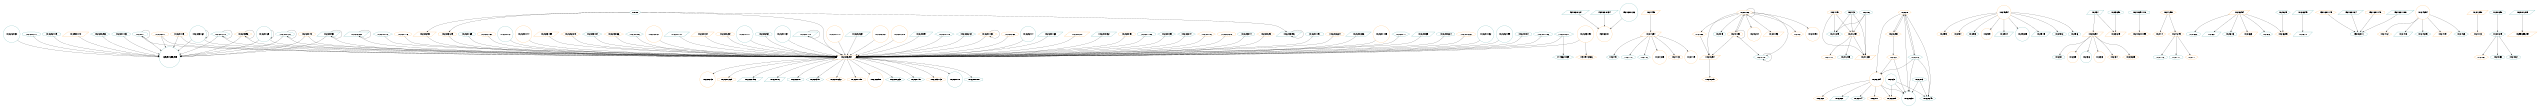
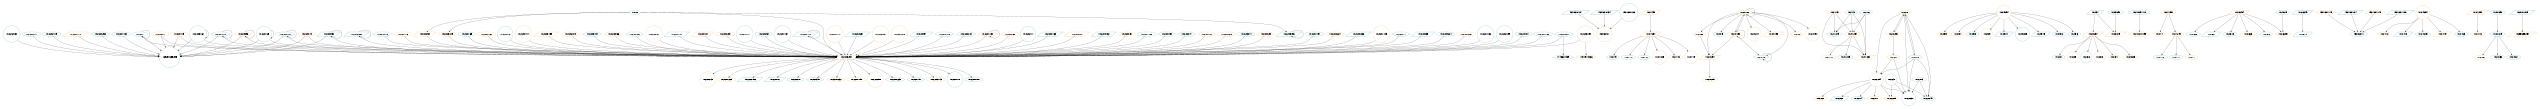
  digraph {
    node [color=teal shape=octagon]
    "10.2.202.222" [shape=parallelogram]
    "10.2.203.254" [color=darkorange shape=parallelogram]
    "10.2.202.13" [color=darkorange shape=circle]
    "10.2.201.229" [color=darkorange]
    "10.2.202.156" [shape=parallelogram]
    "10.2.201.6" [shape=parallelogram]
    "10.2.202.87"
    "10.2.203.51" [shape=hexagon]
    "10.2.201.232" [color=darkorange shape=hexagon]
    "10.2.201.198" [color=darkorange]
    "10.2.202.58" [color=darkorange shape=circle]
    "10.2.200.223" [shape=hexagon]
    "10.2.201.51" [shape=hexagon]
    "10.2.203.173" [color=darkorange]
    "10.2.201.78" [shape=circle]
    "10.2.200.188"
    "192.168.0.127" [shape=parallelogram]
    "192.168.0.1" [color=darkorange shape=circle]
    "10.2.200.53" [shape=parallelogram]
    "169.254.255.255" [shape=circle]
    "10.2.7.254" [color=darkorange shape=parallelogram]
    "10.2.7.5" [shape=hexagon]
    "10.2.7.10"
    "10.2.7.6" [shape=hexagon]
    "10.2.7.205" [color=darkorange shape=circle]
    "10.2.7.13" [color=darkorange]
    "10.2.7.19" [color=darkorange shape=circle]
    "10.2.200.112" [shape=hexagon]
    "10.2.0.182" [color=darkorange shape=hexagon]
    "10.2.0.254" [color=darkorange shape=parallelogram]
    "10.2.0.185" [color=darkorange]
    "10.2.0.5"
    "10.2.0.187" [shape=hexagon]
    "10.2.0.204" [color=darkorange shape=circle]
    "10.2.0.193" [color=darkorange shape=parallelogram]
    "10.2.0.68" [color=darkorange shape=hexagon]
    "10.2.0.2" [color=darkorange shape=hexagon]
    "10.2.0.190" [color=darkorange shape=circle]
    "10.2.0.205" [color=darkorange shape=hexagon]
    "10.2.201.1"
    "10.2.1.254" [color=darkorange]
    "10.2.1.10" [color=darkorange]
    "10.2.1.205"
    "10.2.1.230" [color=darkorange shape=parallelogram]
    "10.2.201.76" [color=darkorange]
    "10.2.2.3" [shape=circle]
    "10.2.2.230" [shape=circle]
    "10.2.2.249" [shape=hexagon]
    "10.2.2.205" [color=darkorange shape=hexagon]
    "10.2.1.3" [shape=hexagon]
    "10.2.1.249" [shape=hexagon]
    "10.2.2.254" [color=darkorange shape=circle]
    "10.2.2.21" [color=darkorange shape=hexagon]
    "10.2.2.20" [shape=parallelogram]
    "10.2.2.14" [shape=hexagon]
    "10.2.2.11" [color=darkorange]
    "10.2.202.98" [color=darkorange shape=parallelogram]
    "10.2.5.254" [color=darkorange shape=circle]
    "10.2.5.5" [color=darkorange]
    "10.2.5.4" [color=darkorange]
    "10.2.5.3" [shape=hexagon]
    "10.2.5.9" [color=darkorange shape=circle]
    "10.2.5.14" [shape=parallelogram]
    "10.2.5.205" [shape=circle]
    "10.2.5.15" [shape=parallelogram]
    "10.2.5.12"
    "10.2.5.6"
    "10.2.202.11" [color=darkorange]
    "10.2.2.8" [color=darkorange shape=hexagon]
    "10.2.2.12" [shape=hexagon]
    "10.2.2.250" [color=darkorange shape=hexagon]
    "10.2.2.2" [color=darkorange shape=hexagon]
    "10.2.201.65"
    "10.2.201.15" [color=darkorange]
    "10.2.203.162" [shape=circle]
    "10.2.202.160" [color=darkorange]
    "10.2.201.210" [shape=hexagon]
    "10.2.200.12" [shape=circle]
    "10.2.200.174" [color=darkorange shape=circle]
    "10.2.203.159" [color=darkorange shape=parallelogram]
    "10.2.202.240" [color=darkorange shape=hexagon]
    "10.2.203.184" [shape=hexagon]
    "192.168.0.134" [shape=parallelogram]
    "10.2.203.166" [color=darkorange shape=hexagon]
    "10.2.203.196" [shape=parallelogram]
    "10.2.3.254" [color=darkorange shape=parallelogram]
    "10.2.3.1"
    "10.2.3.5" [color=darkorange shape=circle]
    "10.2.3.6" [shape=circle]
    "10.2.3.3" [color=darkorange shape=circle]
    "10.2.3.4" [color=darkorange shape=hexagon]
    "10.2.3.205" [color=darkorange shape=hexagon]
    "10.2.201.86" [shape=hexagon]
    "10.2.202.127" [color=darkorange shape=circle]
    "10.2.201.107" [shape=parallelogram]
    "10.210.210.199" [color=darkorange shape=hexagon]
    "10.210.251.110"
    "10.2.7.250" [color=darkorange shape=hexagon]
    "10.2.7.4" [color=darkorange shape=hexagon]
    "10.2.7.249" [color=darkorange shape=hexagon]
    "10.2.7.12"
    "10.2.7.17"
    "10.2.7.7" [color=darkorange shape=hexagon]
    "10.2.6.254" [color=darkorange shape=parallelogram]
    "10.2.6.22"
    "10.2.6.21" [shape=parallelogram]
    "10.2.6.13"
    "10.2.6.23" [color=darkorange shape=parallelogram]
    "10.2.6.205" [color=darkorange shape=hexagon]
    "10.2.6.6" [shape=hexagon]
    "10.2.201.34" [color=darkorange shape=parallelogram]
    "10.2.200.237" [color=darkorange]
    "10.2.2.13"
    "10.2.6.249" [shape=parallelogram]
    "10.2.6.10" [shape=parallelogram]
    "192.168.1.175" [color=darkorange shape=hexagon]
    "192.168.1.1"
    "10.2.203.96" [color=darkorange shape=hexagon]
    "10.2.201.117" [shape=circle]
    "10.2.202.92"
    "10.2.201.137" [shape=circle]
    "10.2.200.110" [shape=parallelogram]
    "10.2.3.7" [shape=parallelogram]
    "10.2.3.249" [color=darkorange shape=parallelogram]
    "10.2.1.6"
-   "10.2.200.170" [color=darkorange shape=parallelogram label="10.2.500.170"]
+   "10.2.200.170" [color=darkorange shape=parallelogram]
    "10.2.1.15" [color=darkorange]
    "10.2.4.254" [color=darkorange shape=circle]
    "10.2.4.12" [color=darkorange shape=hexagon]
    "10.2.4.18" [shape=parallelogram]
    "10.2.4.205" [shape=hexagon]
    "10.2.4.19" [color=darkorange shape=parallelogram]
    "10.2.4.23" [shape=hexagon]
    "0.0.0.0" [shape=hexagon]
    "10.2.203.129" [color=darkorange]
    "192.168.1.64" [shape=parallelogram]
    "10.2.200.217" [shape=hexagon]
    "174.36.210.39" [shape=hexagon]
    "10.2.201.170" [color=darkorange shape=circle]
    "10.2.200.252" [shape=hexagon]
    "10.2.202.237" [shape=parallelogram]
    "10.2.1.250" [color=darkorange shape=parallelogram]
    "10.2.1.13" [color=darkorange]
    "10.2.202.227" [color=darkorange shape=circle]
    "10.2.200.218" [color=darkorange shape=circle]
    "10.2.200.97" [shape=parallelogram]
    "10.2.201.103"
    "10.2.200.118" [shape=hexagon]
    "192.168.0.126" [shape=circle]
    "10.2.202.242" [shape=hexagon]
    "10.2.201.130" [color=darkorange shape=hexagon]
    "10.2.202.68" [color=darkorange]
    "10.2.202.14" [shape=circle]
    "10.2.201.25" [shape=circle]
    "10.2.202.130" [shape=circle]
    "10.2.200.163" [shape=parallelogram]
    "10.2.203.190" [color=darkorange shape=circle]
    "173.194.42.66" [color=darkorange shape=hexagon]
    "10.2.200.207" [color=darkorange shape=parallelogram]
    "10.2.200.120"
    "10.2.200.132" [shape=parallelogram]
    "10.2.200.51" [color=darkorange]
    "10.2.201.188"
    "10.2.0.249" [shape=hexagon]
    "10.2.0.67" [color=darkorange shape=hexagon]
    "10.2.0.65"
    "10.2.0.64"
    "10.2.201.39" [shape=hexagon]
    "10.2.202.47" [shape=hexagon]
    "10.2.200.40" [color=darkorange]
    "10.2.201.16" [color=darkorange shape=hexagon]
    "10.2.6.15" [shape=hexagon]
    "192.168.1.140" [color=darkorange]
    "10.2.0.250"
    "10.2.202.218" [color=darkorange]
    "10.2.203.44"
    "10.2.200.25" [color=darkorange shape=hexagon]
    "10.2.201.191"
    "10.2.202.224" [color=darkorange]
    "10.2.200.236" [shape=parallelogram]
    "10.2.200.211"
    "10.2.201.105" [color=darkorange shape=circle]
    "10.2.3.250"
    "192.168.1.188" [shape=parallelogram]
    "10.2.200.77" [shape=hexagon]
    "10.2.202.119"
    "10.2.200.35" [shape=parallelogram]
    "10.2.200.224"
    "10.200.1.205" [shape=parallelogram]
    "10.255.255.254" [color=darkorange shape=parallelogram]
    "10.2.201.222" [color=darkorange]
    "10.2.201.132" [shape=circle]
    "10.2.202.199" [shape=circle]
    "10.2.7.55" [color=darkorange shape=parallelogram]
    "10.2.201.84"
    "10.2.201.186"
    "10.2.202.222" -> "10.2.202.222"
    "10.2.202.222" -> "10.2.203.254"
    "10.2.203.254" -> "10.2.202.13"
    "10.2.203.254" -> "10.2.201.229"
    "10.2.203.254" -> "10.2.202.156"
    "10.2.203.254" -> "10.2.201.6"
    "10.2.203.254" -> "10.2.202.87"
    "10.2.203.254" -> "10.2.203.51"
    "10.2.203.254" -> "10.2.201.232"
    "10.2.203.254" -> "10.2.201.198"
    "10.2.203.254" -> "10.2.202.58"
    "10.2.203.254" -> "10.2.200.223"
    "10.2.203.254" -> "10.2.201.51"
    "10.2.203.254" -> "10.2.203.173"
    "10.2.203.254" -> "10.2.201.78"
    "10.2.203.254" -> "10.2.200.188"
    "192.168.0.127" -> "192.168.0.1"
    "10.2.200.53" -> "10.2.203.254"
    "10.2.200.53" -> "10.2.200.53"
    "10.2.200.53" -> "169.254.255.255"
    "10.2.7.254" -> "10.2.7.5"
    "10.2.7.254" -> "10.2.7.10"
    "10.2.7.254" -> "10.2.7.6"
    "10.2.7.254" -> "10.2.7.205"
    "10.2.7.254" -> "10.2.7.13"
    "10.2.7.254" -> "10.2.7.19"
    "10.2.200.112" -> "10.2.203.254"
    "10.2.0.182" -> "10.2.0.182"
    "10.2.0.182" -> "10.2.0.254"
    "10.2.0.182" -> "10.2.0.185"
    "10.2.0.182" -> "10.2.0.5"
    "10.2.0.182" -> "10.2.0.187"
    "10.2.0.182" -> "10.2.0.204"
    "10.2.0.182" -> "10.2.0.193"
    "10.2.0.182" -> "10.2.0.68"
    "10.2.0.182" -> "10.2.0.2"
    "10.2.0.182" -> "10.2.0.190"
    "10.2.0.254" -> "10.2.0.205"
    "10.2.0.185" -> "10.2.0.182"
    "10.2.0.185" -> "10.2.0.254"
    "10.2.0.185" -> "10.2.0.185"
    "10.2.0.185" -> "10.2.0.187"
    "10.2.0.187" -> "10.2.0.187"
    "10.2.0.68" -> "10.2.0.254"
    "10.2.201.1" -> "10.2.203.254"
    "10.2.201.1" -> "169.254.255.255"
    "10.2.201.1" -> "10.2.201.1"
    "10.2.1.254" -> "10.2.1.10"
    "10.2.1.254" -> "10.2.1.205"
    "10.2.1.254" -> "10.2.1.230"
    "10.2.201.76" -> "10.2.203.254"
    "10.2.2.3" -> "10.2.2.230"
    "10.2.2.3" -> "10.2.2.249"
    "10.2.2.3" -> "10.2.2.205"
    "10.2.1.3" -> "10.2.1.254"
    "10.2.1.3" -> "10.2.1.230"
    "10.2.1.3" -> "10.2.1.249"
    "10.2.2.254" -> "10.2.2.230"
    "10.2.2.254" -> "10.2.2.205"
    "10.2.2.254" -> "10.2.2.21"
    "10.2.2.254" -> "10.2.2.20"
    "10.2.2.254" -> "10.2.2.14"
    "10.2.2.254" -> "10.2.2.11"
    "10.2.202.98" -> "10.2.203.254"
    "10.2.5.254" -> "10.2.5.5"
    "10.2.5.254" -> "10.2.5.4"
    "10.2.5.254" -> "10.2.5.3"
    "10.2.5.254" -> "10.2.5.9"
    "10.2.5.254" -> "10.2.5.14"
    "10.2.5.254" -> "10.2.5.205"
    "10.2.5.254" -> "10.2.5.15"
    "10.2.5.254" -> "10.2.5.12"
    "10.2.5.254" -> "10.2.5.6"
    "10.2.202.11" -> "10.2.203.254"
    "10.2.202.11" -> "169.254.255.255"
    "10.2.2.8" -> "10.2.2.230"
    "10.2.2.8" -> "10.2.2.249"
    "10.2.2.8" -> "10.2.2.254"
    "10.2.2.8" -> "10.2.2.12"
    "10.2.2.8" -> "10.2.2.250"
    "10.2.2.12" -> "10.2.2.230"
    "10.2.2.12" -> "10.2.2.249"
    "10.2.2.12" -> "10.2.2.254"
    "10.2.2.12" -> "10.2.2.8"
    "10.2.2.250" -> "10.2.2.8"
    "10.2.2.250" -> "10.2.2.2"
    "10.2.2.2" -> "10.2.2.230"
    "10.2.2.2" -> "10.2.2.254"
    "10.2.201.65" -> "10.2.203.254"
    "10.2.201.15" -> "10.2.203.254"
    "10.2.201.15" -> "169.254.255.255"
    "10.2.203.162" -> "10.2.203.254"
    "10.2.203.162" -> "169.254.255.255"
    "10.2.203.162" -> "10.2.203.162"
    "10.2.202.160" -> "10.2.203.254"
    "10.2.201.210" -> "10.2.203.254"
    "10.2.201.210" -> "169.254.255.255"
    "10.2.201.210" -> "10.2.201.210"
    "10.2.200.12" -> "10.2.203.254"
    "10.2.200.174" -> "10.2.203.254"
    "10.2.203.159" -> "10.2.203.254"
    "10.2.202.240" -> "10.2.203.254"
    "10.2.203.184" -> "10.2.203.254"
    "192.168.0.134" -> "192.168.0.1"
    "10.2.203.166" -> "10.2.203.254"
    "10.2.203.196" -> "10.2.203.196"
    "10.2.3.254" -> "10.2.3.1"
    "10.2.3.254" -> "10.2.3.5"
    "10.2.3.254" -> "10.2.3.6"
    "10.2.3.254" -> "10.2.3.3"
    "10.2.3.254" -> "10.2.3.4"
    "10.2.3.254" -> "10.2.3.205"
    "10.2.201.86" -> "10.2.203.254"
    "10.2.202.127" -> "10.2.203.254"
    "10.2.201.107" -> "10.2.203.254"
    "10.210.251.110" -> "10.210.210.199"
    "10.2.7.250" -> "10.2.7.4"
    "10.2.7.250" -> "10.2.7.249"
    "10.2.7.249" -> "10.2.7.12"
    "10.2.7.249" -> "10.2.7.17"
    "10.2.7.249" -> "10.2.7.7"
    "10.2.6.254" -> "10.2.6.22"
    "10.2.6.254" -> "10.2.6.21"
    "10.2.6.254" -> "10.2.6.13"
    "10.2.6.254" -> "10.2.6.23"
    "10.2.6.254" -> "10.2.6.205"
    "10.2.6.254" -> "10.2.6.6"
    "10.2.201.34" -> "10.2.203.254"
    "10.2.200.237" -> "10.2.203.254"
    "10.2.2.13" -> "10.2.2.230"
    "10.2.2.13" -> "10.2.2.249"
    "10.2.6.249" -> "10.2.6.10"
    "192.168.1.175" -> "192.168.1.1"
    "10.2.203.96" -> "10.2.203.254"
    "10.2.203.96" -> "169.254.255.255"
    "10.2.203.96" -> "10.2.203.96"
    "10.2.201.117" -> "10.2.203.254"
    "10.2.202.92" -> "10.2.203.254"
    "10.2.201.137" -> "10.2.203.254"
    "10.2.200.110" -> "10.2.203.254"
    "10.2.200.110" -> "10.2.200.110"
    "10.2.3.7" -> "10.2.3.254"
    "10.2.3.7" -> "10.2.3.249"
    "10.2.1.6" -> "10.2.1.254"
    "10.2.1.6" -> "10.2.1.230"
    "10.2.1.6" -> "10.2.1.249"
    "10.2.200.170" -> "169.254.255.255"
    "10.2.1.15" -> "10.2.1.254"
    "10.2.1.15" -> "10.2.1.230"
    "10.2.1.15" -> "10.2.1.249"
    "10.2.4.254" -> "10.2.4.12"
    "10.2.4.254" -> "10.2.4.18"
    "10.2.4.254" -> "10.2.4.205"
    "10.2.4.254" -> "10.2.4.19"
    "10.2.4.254" -> "10.2.4.23"
    "0.0.0.0" -> "10.2.203.254"
    "0.0.0.0" -> "10.2.202.98"
    "0.0.0.0" -> "10.2.203.196"
    "0.0.0.0" -> "10.2.203.129"
    "10.2.203.129" -> "10.2.203.254"
    "192.168.1.64" -> "192.168.1.1"
    "10.2.200.217" -> "10.2.203.254"
    "10.2.200.217" -> "174.36.210.39"
    "10.2.201.170" -> "10.2.203.254"
    "10.2.200.252" -> "169.254.255.255"
    "10.2.202.237" -> "10.2.203.254"
    "10.2.1.250" -> "10.2.1.13"
    "10.2.202.227" -> "10.2.203.254"
    "10.2.200.218" -> "10.2.203.254"
    "10.2.200.97" -> "10.2.203.254"
    "10.2.201.103" -> "169.254.255.255"
    "10.2.200.118" -> "10.2.203.254"
    "192.168.0.126" -> "192.168.0.1"
    "10.2.202.242" -> "10.2.203.254"
    "10.2.201.130" -> "10.2.203.254"
    "10.2.201.130" -> "10.2.201.130"
    "10.2.202.68" -> "10.2.203.254"
    "10.2.202.14" -> "10.2.203.254"
    "10.2.201.25" -> "10.2.203.254"
    "10.2.201.25" -> "169.254.255.255"
    "10.2.201.25" -> "10.2.201.25"
    "10.2.202.130" -> "169.254.255.255"
    "10.2.200.163" -> "10.2.203.254"
    "10.2.203.190" -> "10.2.203.254"
    "10.2.203.190" -> "173.194.42.66"
    "10.2.200.207" -> "10.2.203.254"
    "10.2.200.120" -> "10.2.203.254"
    "10.2.200.120" -> "169.254.255.255"
    "10.2.200.120" -> "10.2.200.120"
    "10.2.200.132" -> "10.2.203.254"
    "10.2.200.51" -> "10.2.203.254"
    "10.2.201.188" -> "10.2.203.254"
    "10.2.0.249" -> "10.2.0.67"
    "10.2.0.249" -> "10.2.0.65"
    "10.2.0.249" -> "10.2.0.64"
    "10.2.201.39" -> "10.2.203.254"
    "10.2.202.47" -> "10.2.203.254"
    "10.2.200.40" -> "10.2.203.254"
    "10.2.200.40" -> "169.254.255.255"
    "10.2.201.16" -> "10.2.203.254"
    "10.2.6.15" -> "10.2.6.205"
    "192.168.1.140" -> "192.168.1.1"
    "10.2.0.250" -> "10.2.0.249"
    "10.2.202.218" -> "10.2.203.254"
    "10.2.203.44" -> "10.2.203.254"
    "10.2.200.25" -> "10.2.203.254"
    "10.2.201.191" -> "10.2.203.254"
    "10.2.202.224" -> "10.2.203.254"
    "10.2.200.236" -> "10.2.203.254"
    "10.2.200.211" -> "169.254.255.255"
    "10.2.201.105" -> "10.2.203.254"
    "10.2.3.250" -> "10.2.3.249"
    "192.168.1.188" -> "192.168.1.1"
    "10.2.200.77" -> "10.2.203.254"
    "10.2.202.119" -> "169.254.255.255"
    "10.2.200.35" -> "10.2.203.254"
    "10.2.200.224" -> "10.2.203.254"
    "10.200.1.205" -> "10.255.255.254"
    "10.2.201.222" -> "10.2.203.254"
    "10.2.201.132" -> "10.2.203.254"
    "10.2.202.199" -> "10.2.203.254"
    "10.2.7.55" -> "10.2.7.254"
    "10.2.201.84" -> "10.2.203.254"
    "10.2.201.186" -> "10.2.203.254"
  }
